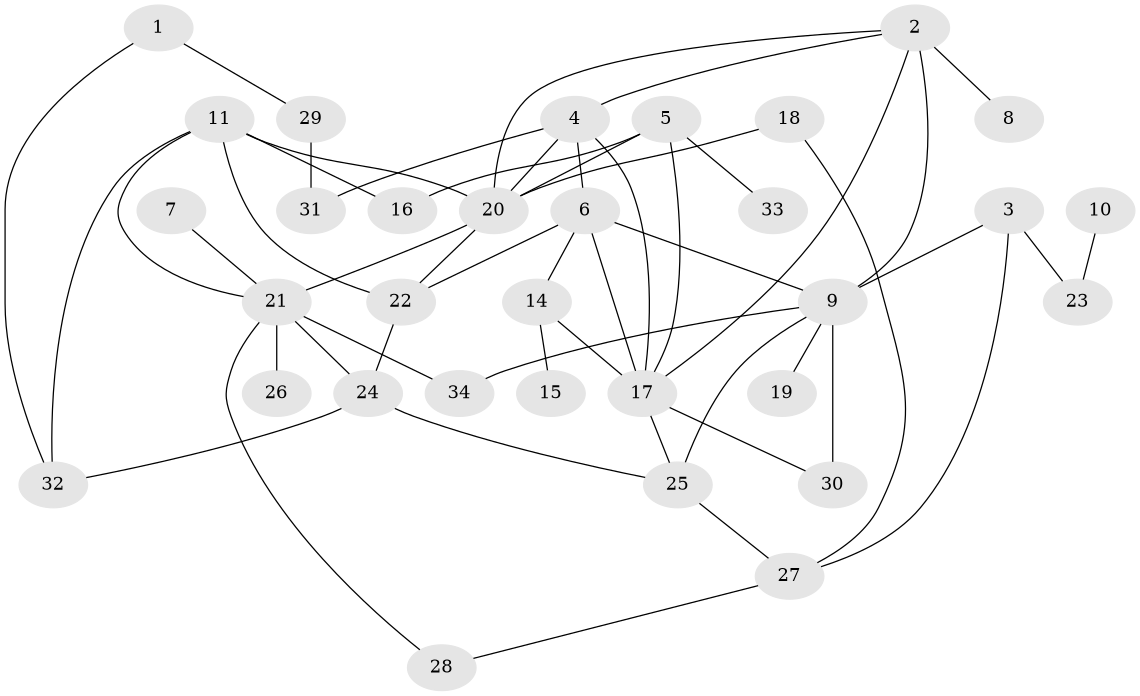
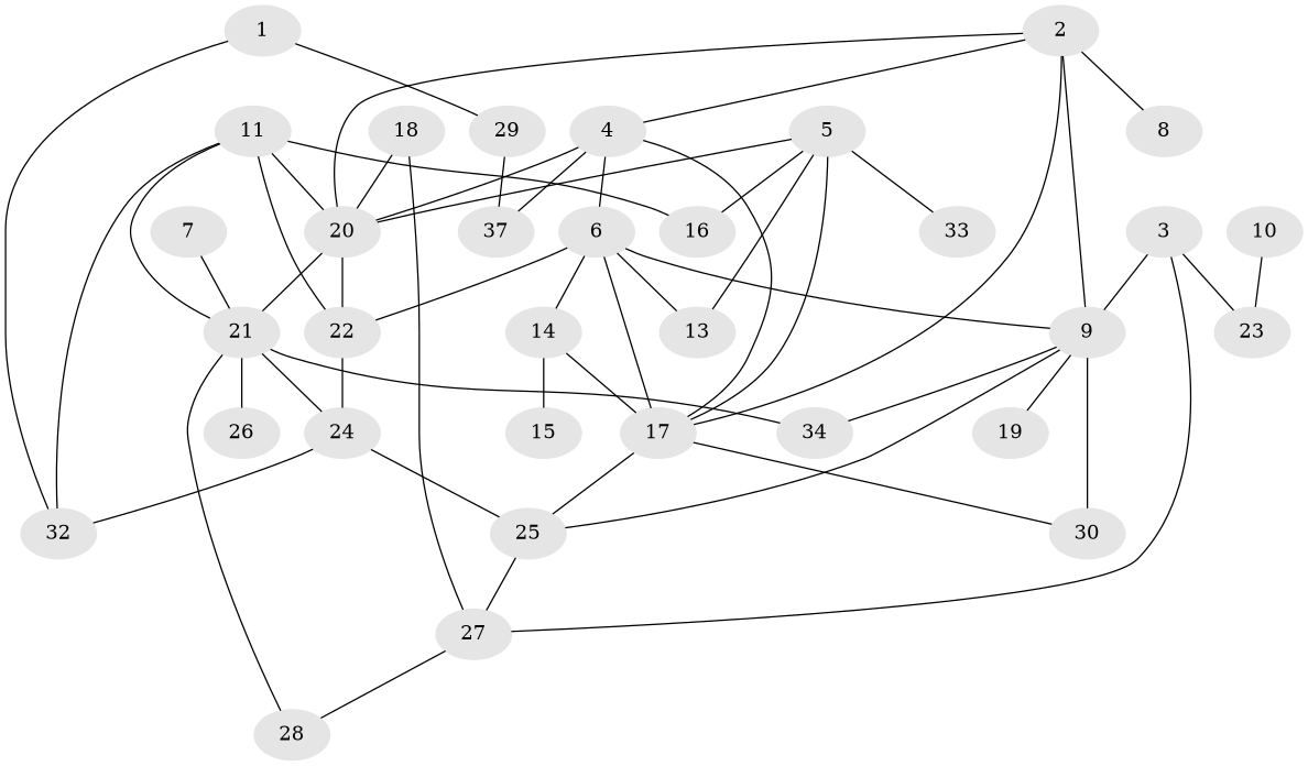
  graph {
    node [color=gray90 style=filled]
    edge [weight=1.0]
    1
    29
    32
-   31
+   31 [label=37]
    2
    4
    8
    9
    17
    20
    6
    19
    25
    30
    34
    22
    21
    3
    23
    27
    28
+   13
    14
    5
    16
    33
    15
    24
    7
    26
    10
    11
    18
    1 -- 29
    1 -- 32
    29 -- 31
    2 -- 4
    2 -- 8
    2 -- 9 [weight=2.0]
    2 -- 17
    2 -- 20
    4 -- 31
    4 -- 17
    4 -- 20
    4 -- 6
    9 -- 19
    9 -- 25
    9 -- 30 [weight=2.0]
    9 -- 34
    17 -- 25
    17 -- 30
    20 -- 22
    20 -- 21
    6 -- 9
    6 -- 17
    6 -- 22
+   6 -- 13
    6 -- 14
    25 -- 27
    22 -- 24
    21 -- 34
    21 -- 28
    21 -- 24
    21 -- 26
    3 -- 9
    3 -- 23
    3 -- 27
    27 -- 28
    14 -- 17 [weight=2.0]
    14 -- 15
    5 -- 17
    5 -- 20 [weight=2.0]
+   5 -- 13 [weight=2.0]
    5 -- 16
    5 -- 33
    24 -- 32
    24 -- 25
    7 -- 21
    10 -- 23
    11 -- 32
    11 -- 20
    11 -- 22
    11 -- 21
    11 -- 16
    18 -- 20
    18 -- 27
  }
